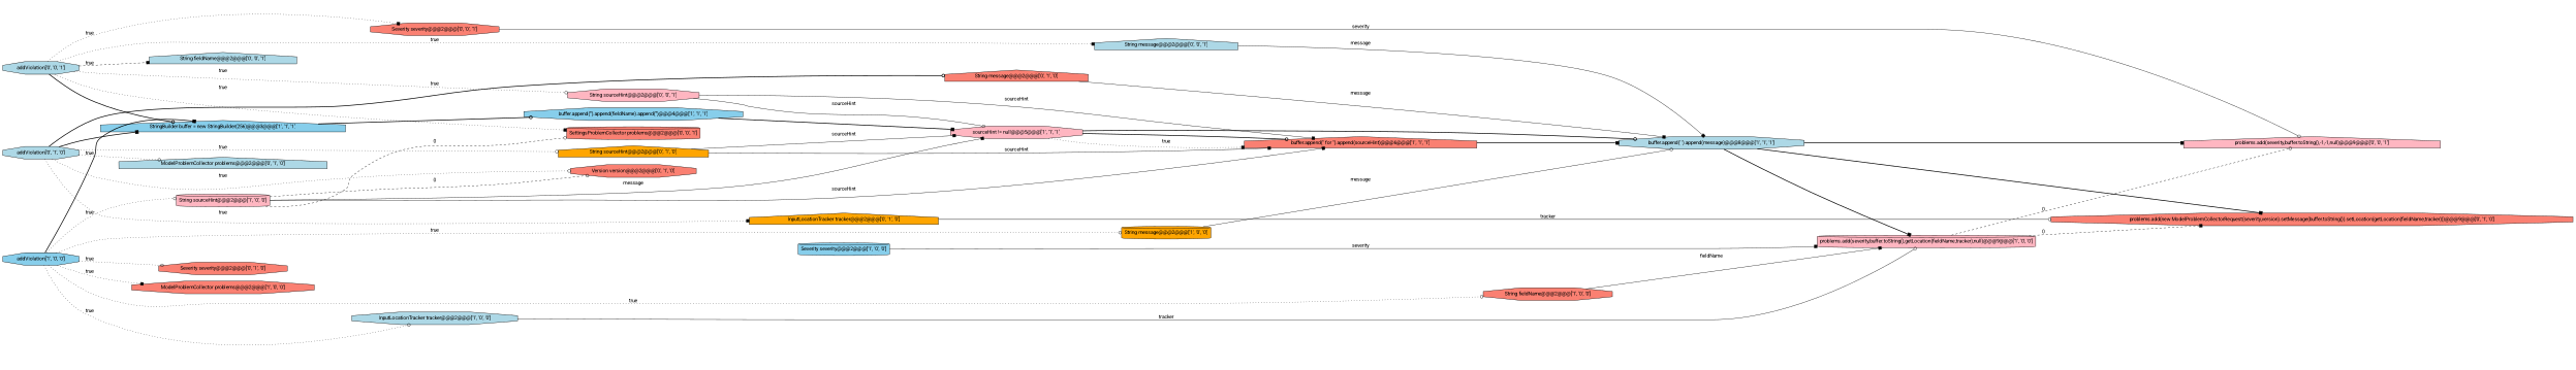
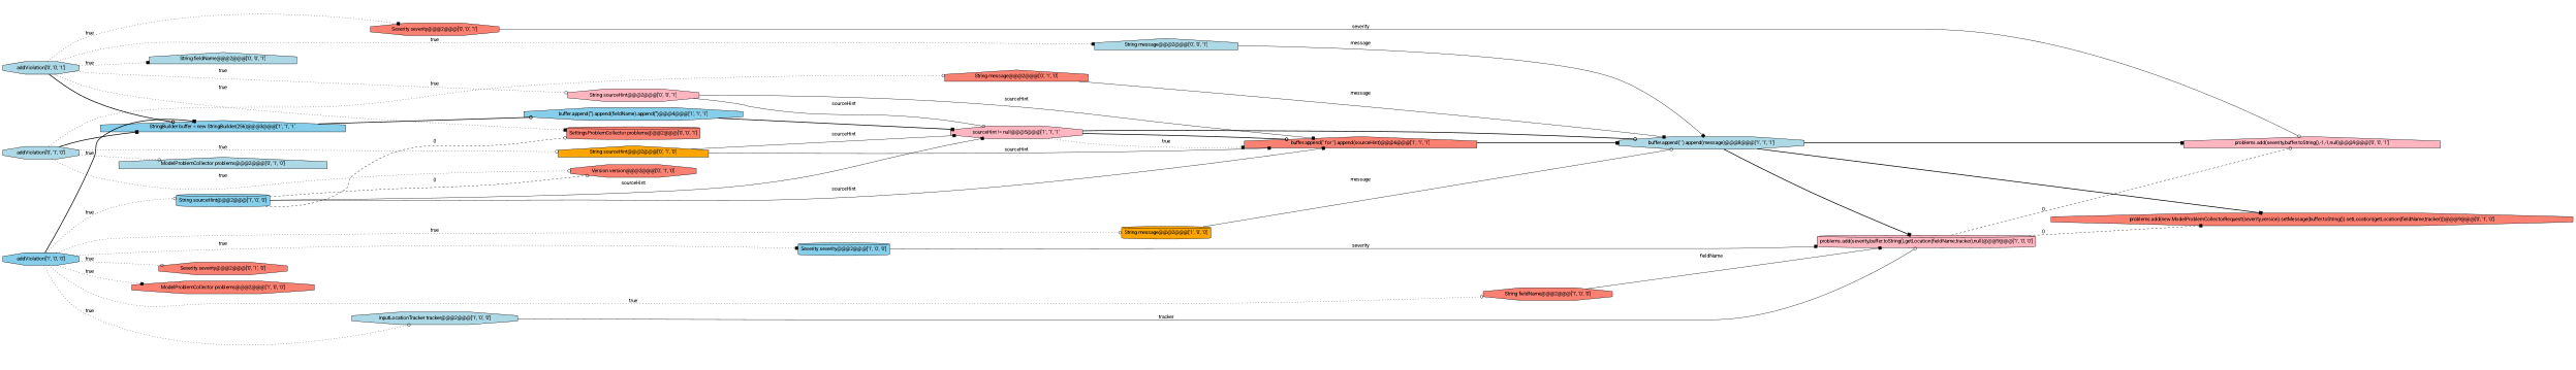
  digraph {
    fontname=Roboto
    rankdir=LR
    node [fillcolor=salmon fontname=Roboto shape=octagon style=filled]
    edge [arrowhead=box fontname=Roboto style=dotted]
-   n1 [fillcolor=lightpink label="String sourceHint@@@2@@@['1', '0', '0']" shape=cylinder]
+   n1 [fillcolor=skyblue label="String sourceHint@@@2@@@['1', '0', '0']" shape=cylinder]
    n2 [label="SettingsProblemCollector problems@@@2@@@['0', '0', '1']" shape=cylinder]
    n3 [label="buffer.append(\" for \").append(sourceHint)@@@6@@@['1', '1', '1']" shape=house]
    n4 [fillcolor=lightpink label="sourceHint != null@@@5@@@['1', '1', '1']"]
    n5 [label="Version version@@@2@@@['0', '1', '0']"]
    n6 [fillcolor=lightblue label="buffer.append(' ').append(message)@@@8@@@['1', '1', '1']"]
-   n7 [fillcolor=orange label="InputLocationTracker tracker@@@2@@@['0', '1', '0']" shape=house]
    n8 [label="problems.add(new ModelProblemCollectorRequest(severity,version).setMessage(buffer.toString()).setLocation(getLocation(fieldName,tracker)))@@@9@@@['0', '1', '0']"]
    n9 [fillcolor=orange label="String message@@@2@@@['1', '0', '0']" shape=cylinder]
    n10 [fillcolor=lightpink label="problems.add(severity,buffer.toString(),getLocation(fieldName,tracker),null)@@@9@@@['1', '0', '0']" shape=cylinder]
    n11 [fillcolor=lightpink label="problems.add(severity,buffer.toString(),-1,-1,null)@@@9@@@['0', '0', '1']" shape=house]
    n12 [label="ModelProblemCollector problems@@@2@@@['1', '0', '0']"]
    n13 [fillcolor=lightblue label="String fieldName@@@2@@@['0', '0', '1']" shape=house]
    n14 [fillcolor=lightblue label="ModelProblemCollector problems@@@2@@@['0', '1', '0']" shape=house]
    n15 [label="Severity severity@@@2@@@['0', '0', '1']"]
    n16 [label="String fieldName@@@2@@@['1', '0', '0']"]
    n17 [fillcolor=skyblue label="StringBuilder buffer = new StringBuilder(256)@@@3@@@['1', '1', '1']" shape=house]
    n18 [fillcolor=skyblue label="buffer.append(''').append(fieldName).append(''')@@@4@@@['1', '1', '1']"]
    n19 [fillcolor=skyblue label="addViolation['1', '0', '0']"]
    n20 [fillcolor=lightblue label="InputLocationTracker tracker@@@2@@@['1', '0', '0']"]
    n21 [fillcolor=skyblue label="Severity severity@@@2@@@['1', '0', '0']" shape=cylinder]
    n22 [label="Severity severity@@@2@@@['0', '1', '0']"]
    n23 [fillcolor=lightblue label="addViolation['0', '0', '1']"]
    n24 [fillcolor=lightpink label="String sourceHint@@@2@@@['0', '0', '1']"]
    n25 [fillcolor=lightblue label="String message@@@2@@@['0', '0', '1']" shape=house]
    n26 [label="String message@@@2@@@['0', '1', '0']" shape=house]
    n27 [fillcolor=lightblue label="addViolation['0', '1', '0']"]
    n28 [fillcolor=orange label="String sourceHint@@@2@@@['0', '1', '0']" shape=house]
    n1 -> n2 [arrowhead=odot label=0 style=dashed]
    n1 -> n3 [label=sourceHint style=solid]
-   n1 -> n4 [label=message style=solid]
+   n1 -> n4 [label=sourceHint style=solid]
    n1 -> n5 [arrowhead=odot label=0 style=dashed]
    n3 -> n6 [style=bold]
    n4 -> n3 [arrowhead=odot style=bold]
    n4 -> n3 [label=true]
    n4 -> n6 [arrowhead=odot style=bold]
    n6 -> n8 [style=bold]
    n6 -> n10 [style=bold]
    n6 -> n11 [style=bold]
-   n7 -> n8 [arrowhead=odot label=tracker style=solid]
    n9 -> n6 [arrowhead=odot label=message style=solid]
    n10 -> n8 [label=0 style=dashed]
    n10 -> n11 [arrowhead=odot label=0 style=dashed]
    n15 -> n11 [arrowhead=odot label=severity style=solid]
    n16 -> n10 [label=fieldName style=solid]
    n17 -> n18 [arrowhead=odot style=bold]
    n18 -> n4 [style=bold]
    n19 -> n1 [arrowhead=odot label=true]
    n19 -> n9 [arrowhead=odot label=true]
    n19 -> n12 [label=true]
    n19 -> n16 [arrowhead=odot label=true]
    n19 -> n17 [style=bold]
    n19 -> n20 [arrowhead=odot label=true]
+   n19 -> n21 [label=true]
    n19 -> n22 [arrowhead=odot label=true]
    n20 -> n10 [arrowhead=odot label=tracker style=solid]
    n21 -> n10 [label=severity style=solid]
    n23 -> n2 [label=true]
-   n23 -> n13 [label=true style=dashed]
+   n23 -> n13 [label=true]
    n23 -> n15 [label=true]
    n23 -> n17 [arrowhead=odot style=bold]
    n23 -> n24 [arrowhead=odot label=true]
    n23 -> n25 [label=true]
    n24 -> n3 [label=sourceHint style=solid]
    n24 -> n4 [arrowhead=odot label=sourceHint style=solid]
    n25 -> n6 [label=message style=solid]
    n26 -> n6 [label=message style=solid]
    n27 -> n5 [arrowhead=odot label=true]
-   n27 -> n7 [label=true]
    n27 -> n14 [arrowhead=odot label=true]
    n27 -> n17 [style=bold]
-   n27 -> n26 [arrowhead=odot label=true style=bold]
+   n27 -> n26 [arrowhead=odot label=true]
    n27 -> n28 [arrowhead=odot label=true]
    n28 -> n3 [label=sourceHint style=solid]
    n28 -> n4 [label=sourceHint style=solid]
  }
